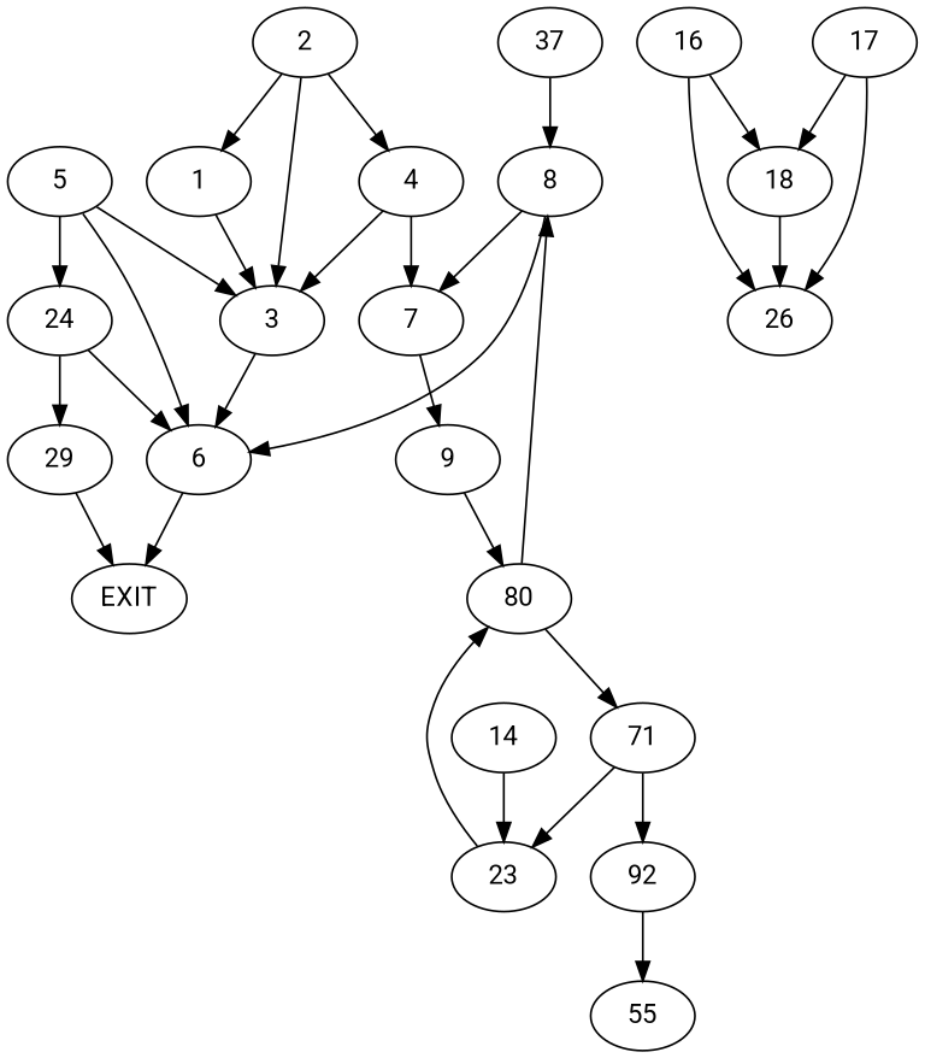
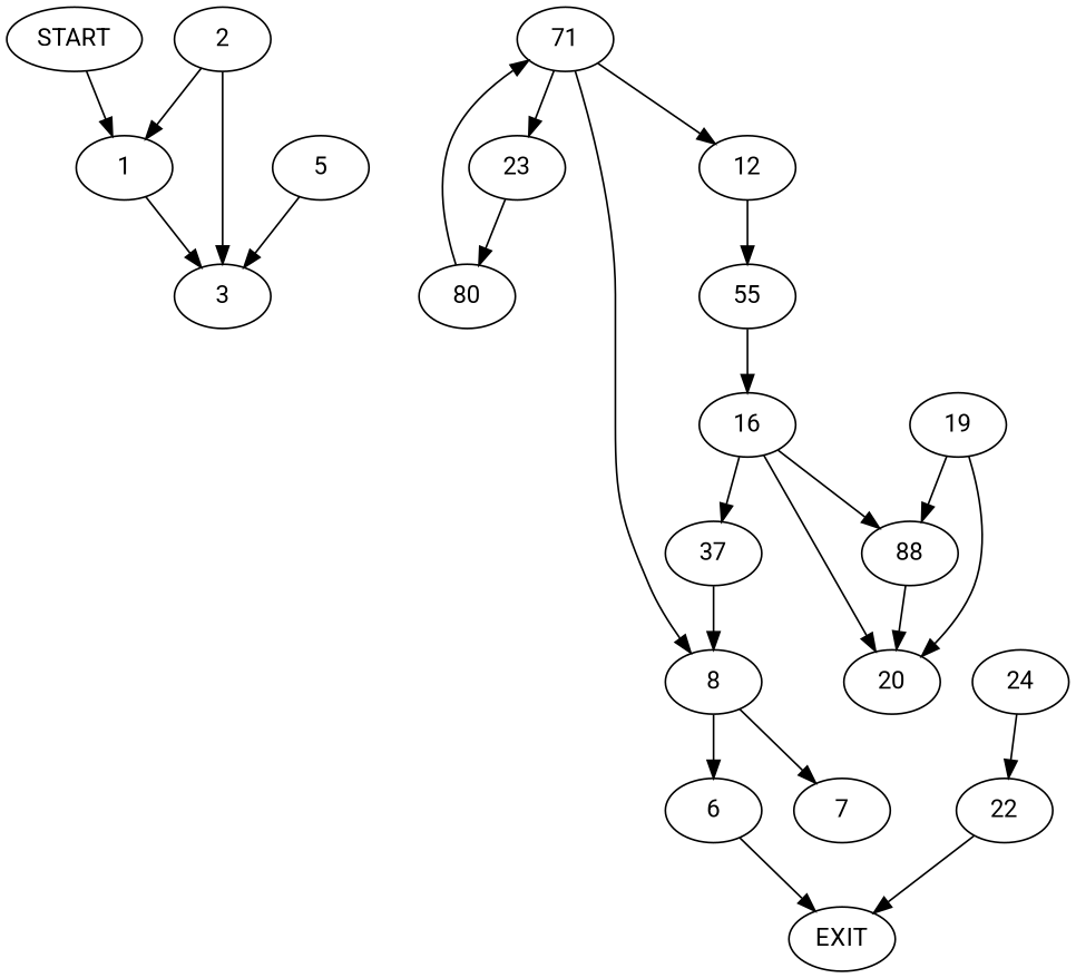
  digraph {
    fontname=Roboto
    node [fontname=Roboto]
    edge [fontname=Roboto]
+   n1 [label=START]
    1
    3
    n4 [label=EXIT]
    2
-   4
    6
    7
    5
    n10 [label=24]
-   9
-   22 [label=29]
+   22
    8
    n14 [label=80]
    n15 [label=71]
-   12 [label=92]
+   12
    n17 [label=23]
    n18 [label=55]
-   14
    16
    n21 [label=37]
-   18
-   20 [label=26]
-   19 [label=17]
+   18 [label=88]
+   20
+   19
+   n1 -> 1
    1 -> 3
-   3 -> 6
    2 -> 1
    2 -> 3
-   2 -> 4
-   4 -> 3
-   4 -> 7
    6 -> n4
-   7 -> 9
    5 -> 3
-   5 -> 6
-   5 -> n10
-   n10 -> 6
    n10 -> 22
-   9 -> n14
    22 -> n4
    8 -> 6
    8 -> 7
-   n14 -> 8
+   n15 -> 8
    n14 -> n15
    n15 -> 12
    n15 -> n17
    12 -> n18
    n17 -> n14
-   14 -> n17
+   n18 -> 16
+   16 -> n21
    16 -> 18
    16 -> 20
    n21 -> 8
    18 -> 20
    19 -> 18
    19 -> 20
  }
